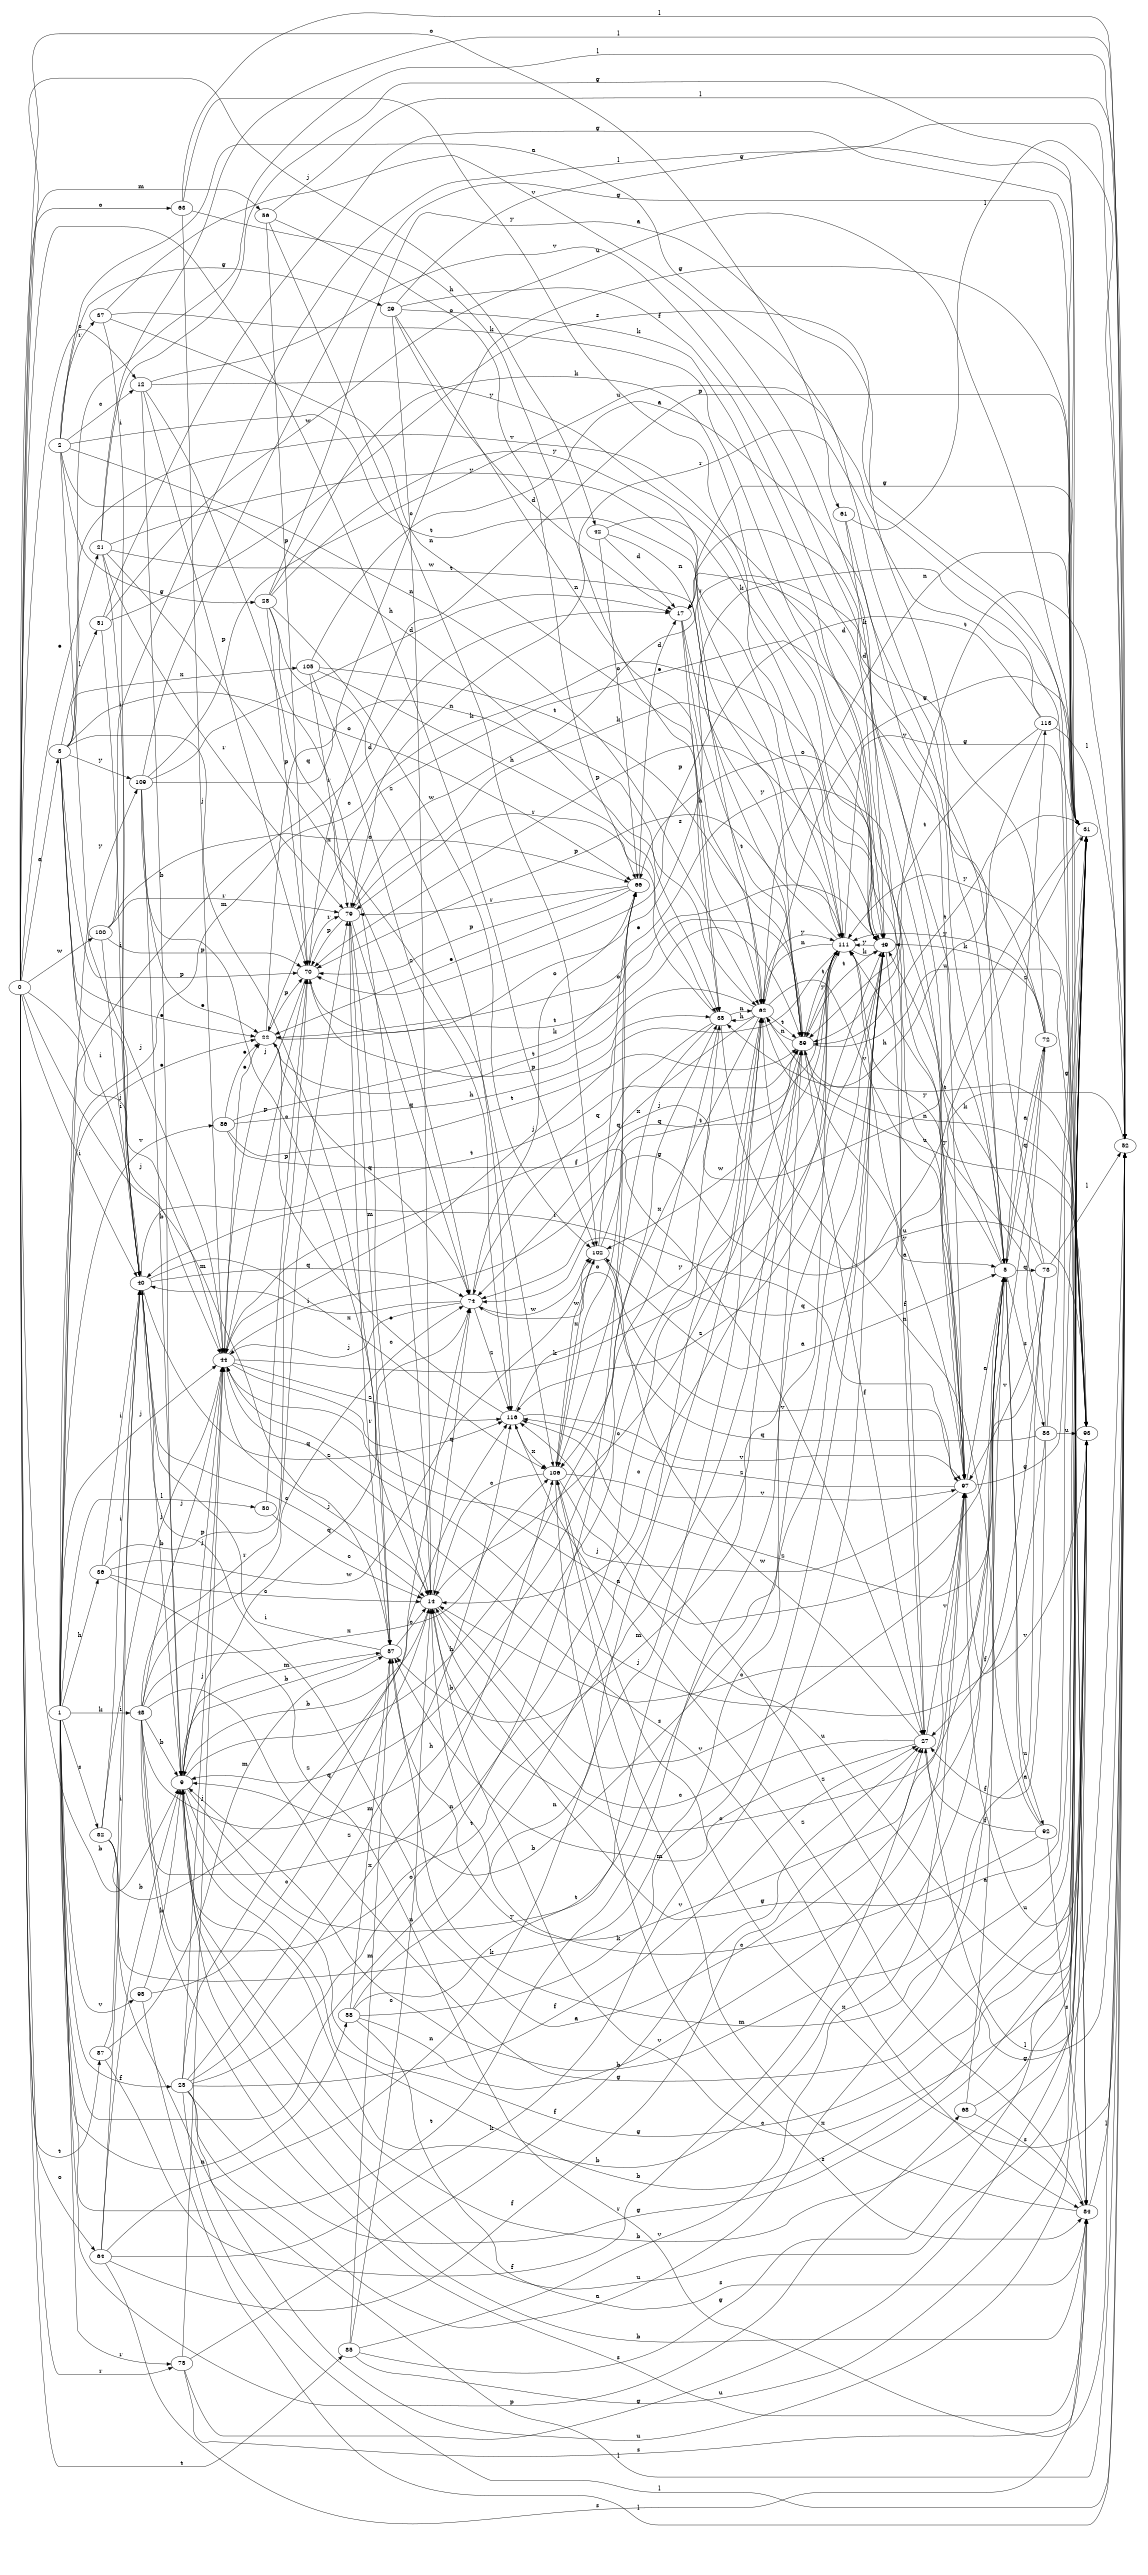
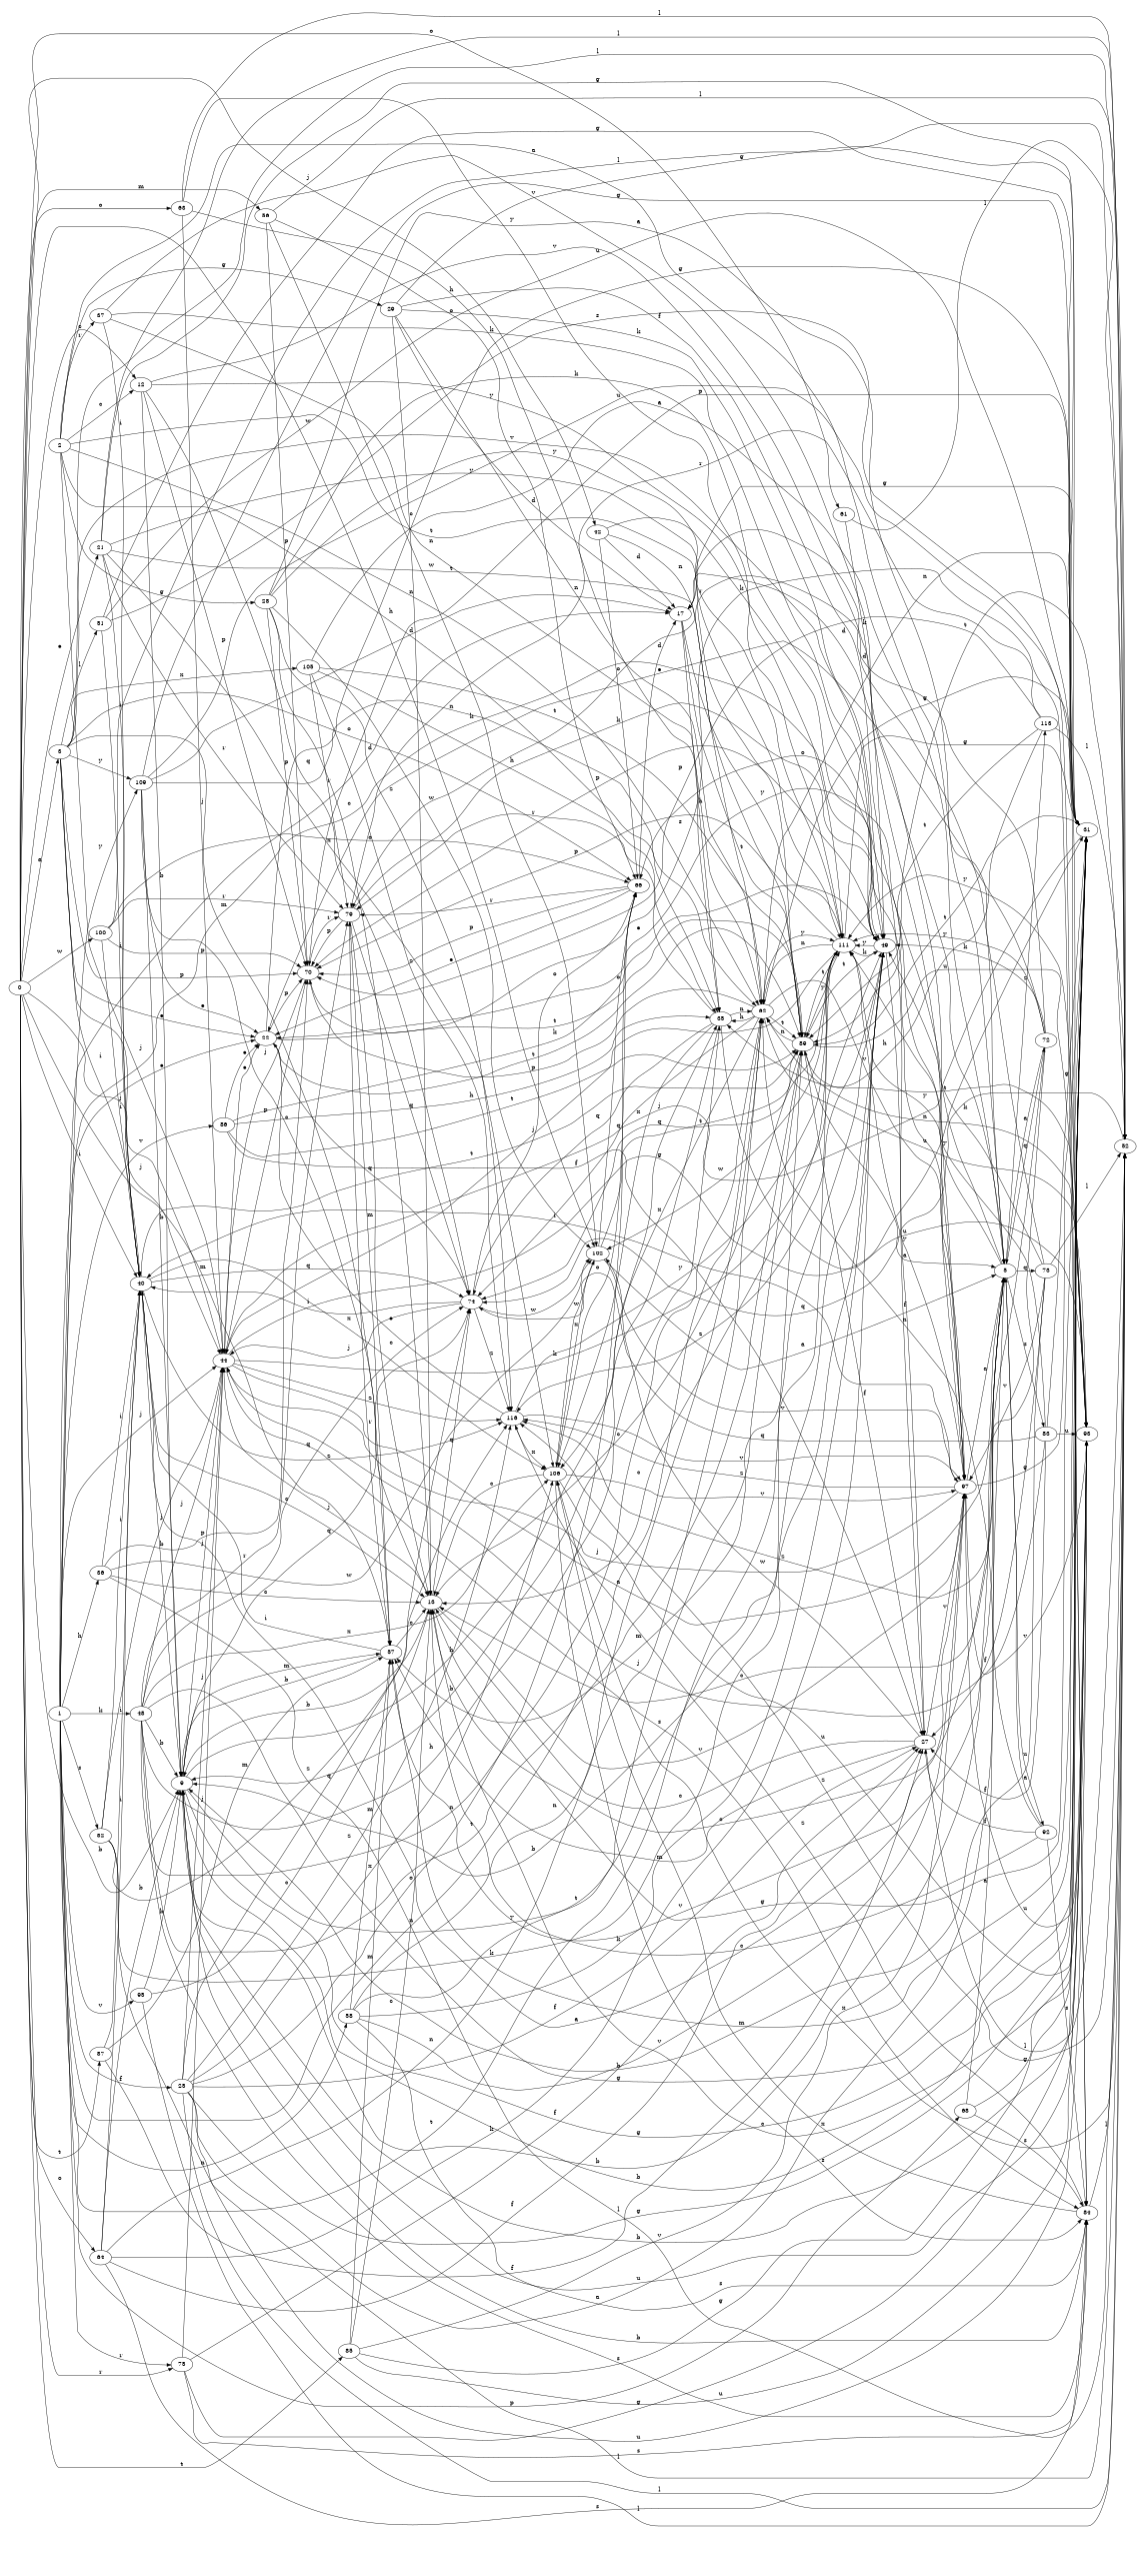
  strict digraph {
    rankdir=LR
    0
    3
    9
    12
    21
    40
    42
    44
    56
    57
    63
    64
    n13 [label=61]
    75
    85
    87
    100
    102
    22
    109
    51
    52
    66
    70
    97
    105
    35
    111
    31
    74
    93
    89
    79
    106
    5
-   13 [label=14]
+   13
    116
    17
    49
    62
    84
    27
    1
    25
    n45 [label=36]
    48
-   50
    58
    68
    82
    95
    n52 [label=86]
    2
    28
    29
    n56 [label=37]
    72
    73
    83
    92
    113
    0 -> 3 [label=a]
    0 -> 9 [label=b]
    0 -> 12 [label=c]
    0 -> 21 [label=e]
    0 -> 40 [label=i]
    0 -> 42 [label=j]
    0 -> 44 [label=j]
    0 -> 56 [label=m]
    0 -> 57 [label=m]
    0 -> 63 [label=o]
    0 -> 64 [label=o]
    0 -> n13 [label=o]
    0 -> 75 [label=r]
    0 -> 85 [label=t]
    0 -> 87 [label=t]
    0 -> 100 [label=w]
    0 -> 102 [label=w]
    3 -> 40 [label=i]
    3 -> 44 [label=j]
    3 -> 57 [label=m]
    3 -> 22 [label=e]
    3 -> 109 [label=y]
    3 -> 51 [label=l]
    3 -> 52 [label=l]
    3 -> 66 [label=o]
    3 -> 70 [label=p]
    3 -> 97 [label=v]
    3 -> 105 [label=x]
    9 -> 44 [label=j]
    9 -> 57 [label=m]
    9 -> 35 [label=h]
    9 -> 111 [label=y]
    9 -> 31 [label=g]
    9 -> 74 [label=q]
    9 -> 93 [label=u]
    12 -> 9 [label=b]
    12 -> 70 [label=p]
    12 -> 97 [label=v]
    12 -> 111 [label=y]
    12 -> 74 [label=q]
    21 -> 40 [label=i]
    21 -> 52 [label=l]
    21 -> 111 [label=y]
    21 -> 31 [label=g]
    21 -> 89 [label=t]
    21 -> 79 [label=r]
    21 -> 106 [label=x]
    40 -> 9 [label=b]
    40 -> 74 [label=q]
    40 -> 89 [label=t]
    40 -> 106 [label=x]
    40 -> 5 [label=a]
    40 -> 13 [label=c]
    40 -> 116 [label=z]
    42 -> 66 [label=o]
    42 -> 17 [label=d]
    42 -> 49 [label=k]
    42 -> 62 [label=n]
    44 -> 22 [label=e]
    44 -> 70 [label=p]
    44 -> 31 [label=g]
    44 -> 5 [label=a]
    44 -> 116 [label=z]
    44 -> 49 [label=k]
    44 -> 84 [label=s]
    56 -> 102 [label=w]
    56 -> 52 [label=l]
    56 -> 66 [label=o]
    56 -> 70 [label=p]
    57 -> 9 [label=b]
    57 -> 40 [label=i]
    57 -> 97 [label=v]
    57 -> 79 [label=r]
    57 -> 13 [label=c]
    63 -> 44 [label=j]
    63 -> 52 [label=l]
    63 -> 35 [label=h]
    63 -> 111 [label=y]
    64 -> 9 [label=b]
    64 -> 40 [label=i]
    64 -> 49 [label=k]
    64 -> 62 [label=n]
    64 -> 84 [label=s]
    64 -> 27 [label=f]
    n13 -> 52 [label=l]
-   n13 -> 97 [label=v]
    n13 -> 49 [label=k]
    75 -> 44 [label=j]
    75 -> 31 [label=g]
    75 -> 84 [label=s]
    75 -> 27 [label=f]
    85 -> 57 [label=m]
    85 -> 97 [label=v]
    85 -> 31 [label=g]
    85 -> 93 [label=u]
    85 -> 13 [label=c]
    87 -> 40 [label=i]
    87 -> 57 [label=m]
    87 -> 27 [label=f]
    100 -> 40 [label=i]
    100 -> 52 [label=l]
    100 -> 66 [label=o]
    100 -> 70 [label=p]
    100 -> 79 [label=r]
    102 -> 66 [label=o]
    102 -> 97 [label=v]
    102 -> 89 [label=t]
    102 -> 106 [label=x]
    102 -> 5 [label=a]
    22 -> 70 [label=p]
    22 -> 31 [label=g]
    22 -> 74 [label=q]
    22 -> 89 [label=t]
    22 -> 84 [label=s]
    109 -> 9 [label=b]
    109 -> 22 [label=e]
    109 -> 31 [label=g]
    109 -> 93 [label=u]
    109 -> 13 [label=c]
    109 -> 17 [label=d]
    109 -> 62 [label=n]
    51 -> 40 [label=i]
    51 -> 31 [label=g]
    51 -> 93 [label=u]
    51 -> 84 [label=s]
    52 -> 74 [label=q]
    52 -> 89 [label=t]
    52 -> 106 [label=x]
    52 -> 116 [label=z]
    66 -> 22 [label=e]
    66 -> 70 [label=p]
    66 -> 79 [label=r]
    66 -> 17 [label=d]
    70 -> 44 [label=j]
    70 -> 89 [label=t]
    70 -> 79 [label=r]
    97 -> 40 [label=i]
    97 -> 44 [label=j]
    97 -> 66 [label=o]
    97 -> 111 [label=y]
    97 -> 31 [label=g]
    97 -> 93 [label=u]
    97 -> 5 [label=a]
    97 -> 116 [label=z]
    105 -> 35 [label=h]
    105 -> 89 [label=t]
    105 -> 79 [label=r]
    105 -> 5 [label=a]
    105 -> 116 [label=z]
    35 -> 9 [label=b]
    35 -> 74 [label=q]
    35 -> 93 [label=u]
    35 -> 79 [label=r]
    35 -> 106 [label=x]
    35 -> 62 [label=n]
    111 -> 44 [label=j]
    111 -> 102 [label=w]
    111 -> 70 [label=p]
    111 -> 31 [label=g]
    111 -> 74 [label=q]
    111 -> 89 [label=t]
    111 -> 13 [label=c]
    111 -> 49 [label=k]
    111 -> 62 [label=n]
    31 -> 9 [label=b]
    31 -> 44 [label=j]
    31 -> 57 [label=m]
    31 -> 70 [label=p]
    31 -> 89 [label=t]
    31 -> 62 [label=n]
    74 -> 40 [label=i]
    74 -> 44 [label=j]
    74 -> 102 [label=w]
    74 -> 66 [label=o]
    74 -> 116 [label=z]
    93 -> 9 [label=b]
    93 -> 97 [label=v]
    93 -> 111 [label=y]
    93 -> 89 [label=t]
    93 -> 13 [label=c]
    93 -> 62 [label=n]
    89 -> 111 [label=y]
    89 -> 93 [label=u]
    89 -> 5 [label=a]
    89 -> 13 [label=c]
    89 -> 62 [label=n]
    89 -> 27 [label=f]
    79 -> 57 [label=m]
    79 -> 70 [label=p]
    79 -> 74 [label=q]
    79 -> 13 [label=c]
    79 -> 49 [label=k]
    106 -> 102 [label=w]
    106 -> 66 [label=o]
    106 -> 97 [label=v]
    106 -> 93 [label=u]
    106 -> 13 [label=c]
    106 -> 84 [label=s]
    5 -> 9 [label=b]
    5 -> 22 [label=e]
    5 -> 111 [label=y]
    5 -> 13 [label=c]
    5 -> 17 [label=d]
    5 -> 72 [label=q]
    5 -> 73 [label=q]
    5 -> 83 [label=s]
    5 -> 92 [label=u]
    5 -> 113 [label=z]
    13 -> 9 [label=b]
    13 -> 44 [label=j]
    13 -> 97 [label=v]
    13 -> 31 [label=g]
    13 -> 74 [label=q]
    116 -> 22 [label=e]
    116 -> 97 [label=v]
    116 -> 111 [label=y]
    116 -> 106 [label=x]
    17 -> 35 [label=h]
    17 -> 111 [label=y]
    17 -> 31 [label=g]
    17 -> 89 [label=t]
    49 -> 9 [label=b]
    49 -> 57 [label=m]
    49 -> 70 [label=p]
    49 -> 111 [label=y]
    49 -> 89 [label=t]
    49 -> 116 [label=z]
    49 -> 27 [label=f]
    62 -> 70 [label=p]
    62 -> 97 [label=v]
    62 -> 35 [label=h]
    62 -> 111 [label=y]
    62 -> 31 [label=g]
    62 -> 74 [label=q]
    62 -> 93 [label=u]
    62 -> 89 [label=t]
    62 -> 106 [label=x]
    84 -> 9 [label=b]
    84 -> 52 [label=l]
    84 -> 106 [label=x]
    84 -> 116 [label=z]
    27 -> 57 [label=m]
    27 -> 102 [label=w]
    27 -> 52 [label=l]
    27 -> 97 [label=v]
    27 -> 13 [label=c]
    1 -> 44 [label=j]
    1 -> 75 [label=r]
    1 -> 22 [label=e]
    1 -> 109 [label=y]
    1 -> 89 [label=t]
    1 -> 17 [label=d]
    1 -> 49 [label=k]
    1 -> 62 [label=n]
    1 -> 25 [label=f]
    1 -> n45 [label=h]
    1 -> 48 [label=k]
-   1 -> 50 [label=l]
    1 -> 58 [label=n]
    1 -> 68 [label=p]
    1 -> 82 [label=s]
    1 -> 95 [label=v]
    1 -> n52 [label=v]
    25 -> 44 [label=j]
    25 -> 52 [label=l]
    25 -> 66 [label=o]
    25 -> 31 [label=g]
    25 -> 74 [label=q]
    25 -> 93 [label=u]
    25 -> 106 [label=x]
    25 -> 5 [label=a]
    25 -> 116 [label=z]
    25 -> 27 [label=f]
    n45 -> 40 [label=i]
    n45 -> 102 [label=w]
-   n45 -> 52 [label=r]
+   n45 -> 52 [label=l]
    n45 -> 70 [label=p]
    n45 -> 13 [label=c]
    48 -> 9 [label=b]
    48 -> 44 [label=j]
    48 -> 35 [label=h]
    48 -> 31 [label=g]
    48 -> 74 [label=q]
    48 -> 89 [label=t]
    48 -> 79 [label=r]
    48 -> 106 [label=x]
    48 -> 62 [label=n]
    48 -> 84 [label=s]
-   50 -> 70 [label=p]
-   50 -> 13 [label=c]
    58 -> 57 [label=m]
    58 -> 97 [label=v]
    58 -> 89 [label=t]
    58 -> 49 [label=k]
    58 -> 62 [label=n]
    58 -> 84 [label=s]
    68 -> 31 [label=g]
    68 -> 5 [label=a]
    68 -> 84 [label=s]
    82 -> 40 [label=i]
    82 -> 44 [label=j]
    82 -> 52 [label=l]
    82 -> 116 [label=z]
    82 -> 49 [label=k]
    95 -> 9 [label=b]
    95 -> 52 [label=l]
    95 -> 13 [label=c]
    n52 -> 22 [label=e]
    n52 -> 35 [label=h]
    n52 -> 89 [label=t]
    n52 -> 49 [label=k]
    n52 -> 27 [label=f]
    2 -> 12 [label=c]
    2 -> 44 [label=j]
    2 -> 35 [label=h]
    2 -> 89 [label=t]
    2 -> 5 [label=a]
    2 -> 62 [label=n]
    2 -> 28 [label=g]
    2 -> 29 [label=g]
    2 -> n56 [label=r]
    28 -> 102 [label=w]
    28 -> 70 [label=p]
    28 -> 111 [label=y]
    28 -> 5 [label=a]
    28 -> 13 [label=c]
    28 -> 116 [label=z]
    28 -> 49 [label=k]
    29 -> 31 [label=g]
    29 -> 13 [label=c]
    29 -> 17 [label=d]
    29 -> 49 [label=k]
    29 -> 62 [label=n]
    29 -> 27 [label=f]
    n56 -> 40 [label=i]
    n56 -> 97 [label=v]
    n56 -> 49 [label=k]
    n56 -> 62 [label=n]
    72 -> 22 [label=e]
    72 -> 111 [label=y]
    72 -> 5 [label=a]
    72 -> 13 [label=c]
    72 -> 116 [label=z]
    72 -> 17 [label=d]
    72 -> 49 [label=k]
    73 -> 9 [label=b]
    73 -> 52 [label=l]
    73 -> 97 [label=v]
    73 -> 79 [label=r]
    73 -> 49 [label=k]
    73 -> 27 [label=f]
    83 -> 44 [label=j]
    83 -> 111 [label=y]
    83 -> 31 [label=g]
    83 -> 74 [label=q]
    83 -> 93 [label=u]
    83 -> 27 [label=f]
    92 -> 5 [label=a]
    92 -> 13 [label=c]
    92 -> 62 [label=n]
    92 -> 84 [label=s]
    92 -> 27 [label=f]
    113 -> 52 [label=l]
    113 -> 70 [label=p]
    113 -> 35 [label=h]
    113 -> 89 [label=t]
    113 -> 79 [label=r]
  }
